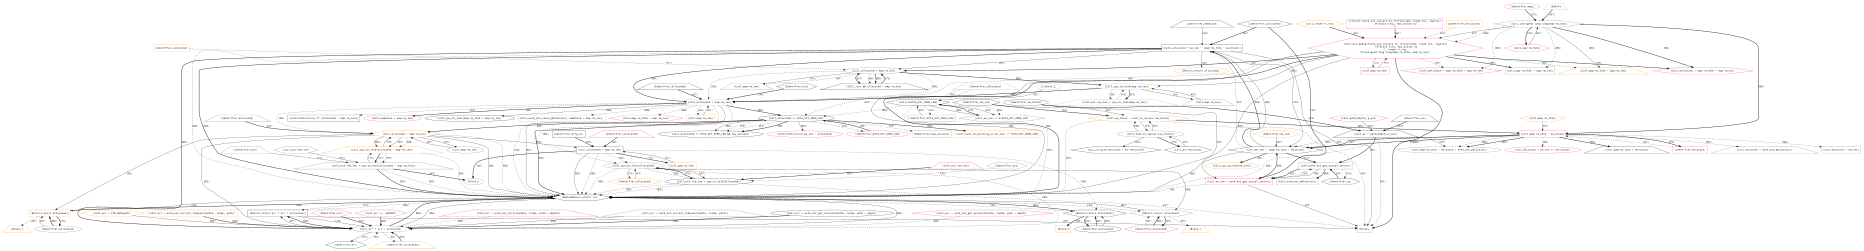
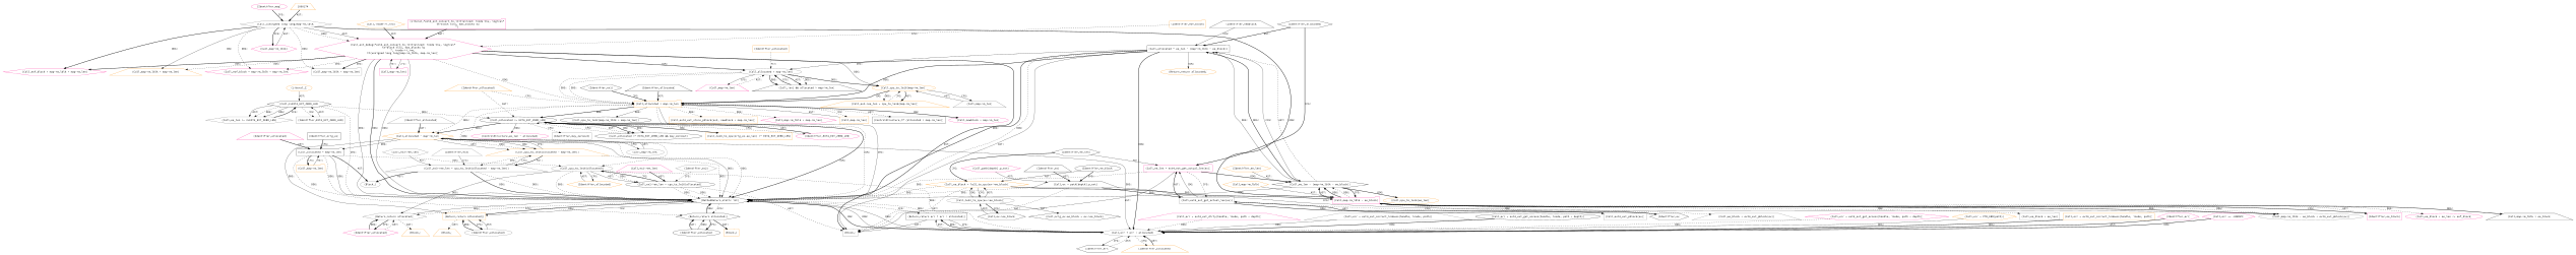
  digraph {
    fontname="Source Code Pro"
    node [color=darkorange fontname="Source Code Pro" shape=hexagon]
    edge [fontname="Source Code Pro" style=bold]
    n1 [label="(Call,allocated - map->m_len)"]
    n2 [label="(Call,cpu_to_le16(allocated - map->m_len))" shape=trapezium]
    n3 [label="(Return,return allocated;)" shape=folder]
    n4 [color=black label="(Call,allocated = map->m_len)" shape=folder]
    n5 [color=gray40 label="(Call,err ? err : allocated)" shape=ellipse]
    n6 [color=gray40 label="(Call,map->m_len)" shape=ellipse]
    n7 [color=black label="(MethodReturn,static int)"]
    n8 [color=gray40 label="(Call,ex3->ee_len = cpu_to_le16(allocated - map->m_len))" shape=trapezium]
    n9 [label="(Block,)" shape=trapezium]
    n10 [color=gray40 label="(Identifier,allocated)" shape=ellipse]
    n11 [color=gray40 label="(Call,cpu_to_le16(allocated))" shape=ellipse]
    n12 [color=gray40 label="(Block,)" shape=ellipse]
    n13 [color=black label="(Return,return allocated;)"]
    n14 [label="(Call,map->m_len)" shape=folder]
    n15 [color=black label="(Return,return err ? err : allocated;)" shape=folder]
    n16 [color=black label="(Identifier,err)"]
    n17 [label="(Identifier,allocated)" shape=trapezium]
    n18 [color=gray40 label="(Return,return allocated;)"]
    n19 [color=black label="(Call,allocated <= EXT4_EXT_ZERO_LEN)" shape=ellipse]
    n20 [label="(Call,le16_to_cpu(orig_ex.ee_len) <= EXT4_EXT_ZERO_LEN)" shape=folder]
    n21 [color=black label="(Call,allocated <= EXT4_EXT_ZERO_LEN && may_zeroout)" shape=ellipse]
    n22 [color=deeppink label="(ControlStructure,ee_len - allocated)" shape=ellipse]
    n23 [color=deeppink label="(Identifier,EXT4_EXT_ZERO_LEN)" shape=ellipse]
    n24 [color=gray40 label="(Identifier,may_zeroout)" shape=folder]
    n25 [label="(Call,allocated > map->m_len)" shape=folder]
    n26 [color=black label="(ControlStructure,if (allocated > map->m_len))" shape=folder]
    n27 [color=deeppink label="(Call,newblock + map->m_len)" shape=ellipse]
    n28 [color=black label="(Call,cpu_to_le32(map->m_lblk + map->m_len))" shape=ellipse]
    n29 [label="(Call,ext4_ext_store_pblock(ex3, newblock + map->m_len))" shape=folder]
    n30 [color=deeppink label="(Call,map->m_lblk + map->m_len)"]
    n31 [label="(Call,map->m_len)" shape=folder]
    n32 [color=black label="(Call,ex2->ee_len = cpu_to_le16(allocated))" shape=ellipse]
    n33 [label="(Identifier,allocated)"]
    n34 [color=black label="(Call,allocated = ee_len - (map->m_lblk - ee_block))" shape=folder]
    n35 [color=black label="(Call,ee_len - (map->m_lblk - ee_block))"]
    n36 [color=gray40 label="(Call,allocated > map->m_len)" shape=ellipse]
    n37 [label="(Return,return allocated;)" shape=ellipse]
    n38 [color=gray40 label="(Block,)" shape=folder]
    n39 [color=deeppink label="(Call,map->m_lblk - ee_block)" shape=folder]
    n40 [label="(Call,cpu_to_le16(ee_len))" shape=ellipse]
    n41 [label="(Call,cpu_to_le16(map->m_len))" shape=ellipse]
    n42 [color=black label="(Call,!ex1 && allocated > map->m_len)" shape=trapezium]
    n43 [color=deeppink label="(Call,map->m_len)" shape=trapezium]
    n44 [color=gray40 label="(Call,ee_block + ext4_ext_pblock(ex))" shape=trapezium]
    n45 [color=gray40 label="(Call,ee_block + ee_len)" shape=folder]
    n46 [color=gray40 label="(Call,map->m_lblk - ee_block + ext4_ext_pblock(ex))" shape=ellipse]
    n47 [color=deeppink label="(Identifier,ee_block)" shape=folder]
    n48 [color=deeppink label="(Call,ee_block + ee_len <= eof_block)" shape=ellipse]
    n49 [color=black label="(Call,map->m_lblk > ee_block)" shape=trapezium]
    n50 [color=deeppink label="(Call,ee_len = ext4_ext_get_actual_len(ex))" shape=folder]
    n51 [color=gray40 label="(Call,ext4_ext_get_actual_len(ex))" shape=folder]
    n52 [color=black label="(Identifier,ex)"]
    n53 [color=gray40 label="(Call,ext4_ext_pblock(ex))" shape=folder]
    n54 [color=black label="(Call,ex = path[depth].p_ext)" shape=trapezium]
    n55 [color=deeppink label="(Call,path[depth].p_ext)"]
    n56 [color=gray40 label="(Call,(unsigned long long)map->m_lblk)"]
    n57 [color=deeppink label="(Call,ext_debug(\"ext4_ext_convert_to_initialized: inode %lu, logical\"\n \t\t\"block %llu, max_blocks %u\n\", inode->i_ino,\n\t\t(unsigned long long)map->m_lblk, map->m_len))"]
    n58 [color=gray40 label="(Call,map->m_lblk + map->m_len)" shape=folder]
    n59 [color=deeppink label="(Call,eof_block = map->m_lblk + map->m_len)"]
    n60 [color=deeppink label="(Call,eof_block < map->m_lblk + map->m_len)"]
    n61 [label="(Call,map->m_lblk + map->m_len)" shape=trapezium]
    n62 [color=deeppink label="(Call,map->m_lblk)"]
    n63 [color=deeppink label="(Call,map->m_len)" shape=folder]
    n64 [label="(Call,ee_block = le32_to_cpu(ex->ee_block))"]
    n65 [color=gray40 label="(Call,le32_to_cpu(ex->ee_block))" shape=ellipse]
    n66 [color=black label="(Call,ex->ee_block)"]
    n67 [color=black label="(Call,orig_ex.ee_block = ex->ee_block)"]
    n68 [color=gray40 label="(Call,map->m_len)" shape=trapezium]
    n69 [label="(Call,ex2->ee_len = cpu_to_le16(map->m_len))" shape=trapezium]
    n70 [color=black label="(Call,2*EXT4_EXT_ZERO_LEN)"]
    n71 [color=gray40 label="(Identifier,EXT4_EXT_ZERO_LEN)" shape=folder]
    n72 [color=gray40 label="(Call,ee_len <= 2*EXT4_EXT_ZERO_LEN)"]
    n73 [label="(Block,)" shape=folder]
    n74 [color=black label="(Identifier,allocated)" shape=ellipse]
    n75 [color=deeppink label="(Identifier,allocated)"]
    n76 [label="(Block,)" shape=trapezium]
    n77 [label="(Identifier,allocated)" shape=folder]
    n78 [color=deeppink label="(Call,err = ext4_ext_dirty(handle, inode, path + depth))" shape=trapezium]
    n79 [label="(Literal,2)" shape=ellipse]
    n80 [color=black label="(Identifier,newblock)" shape=trapezium]
    n81 [color=black label="(Identifier,ex)" shape=trapezium]
    n82 [label="(Identifier,ee_len)"]
    n83 [color=gray40 label="(Identifier,allocated)" shape=trapezium]
    n84 [label="(Identifier,allocated)" shape=trapezium]
    n85 [color=gray40 label="(Call,err = ext4_ext_correct_indexes(handle, inode, path))" shape=trapezium]
    n86 [color=black label="(Call,err = ext4_ext_get_access(handle, inode, path + depth))" shape=ellipse]
    n87 [color=black label="(Identifier,allocated)" shape=trapezium]
    n88 [color=gray40 label="(Identifier,ex3)" shape=trapezium]
    n89 [color=black label="(Identifier,ee_len)"]
    n90 [color=black label="(Identifier,ee_block)" shape=ellipse]
    n91 [color=black label="(Identifier,allocated)"]
    n92 [label="(Call,inode->i_ino)"]
    n93 [color=deeppink label="(Call,err = ext4_ext_get_access(handle, inode, path + depth))"]
    n94 [color=gray40 label="(Call,ex3->ee_len)"]
    n95 [color=deeppink label="(Literal,\"ext4_ext_convert_to_initialized: inode %lu, logical\"\n \t\t\"block %llu, max_blocks %u\n\")" shape=folder]
    n96 [color=deeppink label="(Call,ex2->ee_len)" shape=trapezium]
    n97 [label="(Call,err = PTR_ERR(path))"]
    n98 [label="(Call,err = ext4_ext_correct_indexes(handle, inode, path))" shape=folder]
    n99 [label="(Call,map->m_lblk)"]
    n100 [color=black label="(Identifier,ex1)"]
    n101 [color=black label="(Identifier,orig_ex)" shape=folder]
    n102 [label="(Identifier,eof_block)" shape=folder]
    n103 [color=deeppink label="(Identifier,err)"]
    n104 [color=deeppink label="(Identifier,allocated)" shape=trapezium]
    n105 [color=deeppink label="(Identifier,map)" shape=ellipse]
    n106 [color=deeppink label="(Call,err == -ENOSPC)"]
    n107 [color=gray40 label="(Identifier,ex2)"]
    1000174 [shape=trapezium]
    n1 -> n2 [label="AST: " style=solid]
    n1 -> n2 [label="DDG: " style=dashed]
    n1 -> n2 [label="DDG: " style=solid]
    n1 -> n3 [label="DDG: " style=solid]
    n1 -> n4 [label="DDG: " style=solid]
    n1 -> n5 [label="DDG: " style=solid]
    n1 -> n6 [label="CFG: " style=solid]
    n1 -> n7 [label="DDG: " style=dashed]
    n1 -> n7 [label="DDG: " style=solid]
    n2 -> n1 [label="CFG: " style=solid]
    n2 -> n7 [label="DDG: " style=dashed]
    n2 -> n8 [label="AST: "]
    n2 -> n8 [label="DDG: " style=dashed]
    n3 -> n7 [label="DDG: "]
    n3 -> n9 [label="AST: " style=dashed]
    n3 -> n10 [label="CFG: "]
    n4 -> n7 [label="DDG: " style=solid]
    n4 -> n7 [label="DDG: " style=dashed]
    n4 -> n11 [label="DDG: " style=dashed]
    n4 -> n12 [label="AST: "]
    n4 -> n13 [label="DDG: " style=dashed]
    n4 -> n14 [label="CFG: "]
    n5 -> n7 [label="DDG: "]
    n5 -> n7 [label="DDG: " style=solid]
    n5 -> n7 [label="DDG: " style=solid]
    n5 -> n15 [label="AST: " style=solid]
    n5 -> n15 [label="DDG: "]
    n5 -> n16 [label="CFG: " style=solid]
    n5 -> n17 [label="CFG: " style=dashed]
    n6 -> n1 [label="AST: " style=solid]
    n7 -> n3 [label="CFG: " style=solid]
    n7 -> n13 [label="CFG: " style=dashed]
    n7 -> n15 [label="CFG: " style=dashed]
    n7 -> n18 [label="CFG: " style=dashed]
    n8 -> n2 [label="CFG: " style=solid]
    n8 -> n7 [label="DDG: " style=dashed]
    n8 -> n7 [label="DDG: "]
    n8 -> n12 [label="AST: "]
    n10 -> n3 [label="AST: " style=solid]
    n10 -> n3 [label="DDG: "]
    n11 -> n5 [label="DDG: " style=dashed]
    n11 -> n7 [label="DDG: " style=dashed]
    n11 -> n18 [label="DDG: " style=solid]
    n11 -> n32 [label="AST: " style=solid]
    n11 -> n32 [label="DDG: " style=dashed]
    n11 -> n33 [label="CFG: " style=solid]
    n13 -> n7 [label="DDG: "]
    n13 -> n73 [label="AST: "]
    n13 -> n74 [label="CFG: "]
    n14 -> n4 [label="AST: " style=solid]
    n15 -> n5 [label="CFG: " style=solid]
    n15 -> n7 [label="DDG: " style=dashed]
    n15 -> n38 [label="AST: " style=solid]
    n16 -> n5 [label="AST: " style=dashed]
    n17 -> n5 [label="AST: "]
    n18 -> n7 [label="DDG: " style=solid]
    n18 -> n75 [label="CFG: "]
    n18 -> n76 [label="AST: " style=dashed]
    n19 -> n1 [label="DDG: "]
    n19 -> n7 [label="DDG: "]
    n19 -> n20 [label="DDG: "]
    n19 -> n21 [label="AST: " style=dashed]
    n19 -> n21 [label="DDG: "]
    n19 -> n21 [label="DDG: " style=solid]
    n19 -> n22 [label="DDG: " style=solid]
    n19 -> n23 [label="CFG: " style=dashed]
    n19 -> n24 [label="CFG: " style=dashed]
    n21 -> n19 [label="CFG: " style=dashed]
    n23 -> n19 [label="AST: "]
    n25 -> n1 [label="DDG: " style=dashed]
    n25 -> n7 [label="DDG: " style=solid]
    n25 -> n7 [label="DDG: " style=dashed]
    n25 -> n11 [label="DDG: " style=dashed]
    n25 -> n19 [label="DDG: "]
    n25 -> n26 [label="AST: " style=dashed]
    n25 -> n27 [label="DDG: "]
    n25 -> n28 [label="DDG: " style=solid]
    n25 -> n29 [label="DDG: " style=dashed]
    n25 -> n30 [label="DDG: " style=dashed]
    n25 -> n31 [label="CFG: " style=dashed]
    n31 -> n25 [label="AST: " style=solid]
    n32 -> n7 [label="DDG: " style=dashed]
    n32 -> n7 [label="DDG: " style=dashed]
    n32 -> n11 [label="CFG: "]
    n32 -> n38 [label="AST: " style=dashed]
    n33 -> n11 [label="AST: " style=solid]
    n34 -> n5 [label="DDG: "]
    n34 -> n7 [label="DDG: "]
    n34 -> n7 [label="DDG: " style=dashed]
    n34 -> n25 [label="DDG: "]
    n34 -> n35 [label="CFG: " style=solid]
    n34 -> n36 [label="DDG: " style=solid]
    n34 -> n37 [label="DDG: " style=solid]
    n34 -> n38 [label="AST: " style=solid]
    n35 -> n7 [label="DDG: " style=solid]
    n35 -> n34 [label="AST: " style=dashed]
    n35 -> n34 [label="DDG: "]
    n35 -> n34 [label="DDG: " style=solid]
-   n35 -> n51 [label="CFG: "]
+   n35 -> n39 [label="CFG: "]
    n35 -> n40 [label="DDG: "]
    n36 -> n25 [label="DDG: " style=dashed]
    n36 -> n25 [label="DDG: " style=dashed]
    n36 -> n41 [label="DDG: "]
    n36 -> n42 [label="AST: "]
    n36 -> n42 [label="DDG: " style=dashed]
    n36 -> n42 [label="DDG: "]
    n36 -> n43 [label="CFG: " style=solid]
    n39 -> n35 [label="AST: "]
    n39 -> n35 [label="DDG: "]
    n39 -> n35 [label="DDG: " style=dashed]
    n39 -> n44 [label="DDG: " style=dashed]
    n39 -> n45 [label="DDG: " style=dashed]
    n39 -> n46 [label="DDG: "]
    n39 -> n46 [label="DDG: " style=dashed]
    n39 -> n47 [label="CFG: "]
    n39 -> n48 [label="DDG: " style=dashed]
    n39 -> n49 [label="DDG: "]
    n41 -> n25 [label="DDG: "]
    n41 -> n68 [label="CFG: " style=solid]
    n41 -> n69 [label="AST: "]
    n41 -> n69 [label="DDG: " style=dashed]
    n42 -> n36 [label="CFG: "]
    n43 -> n36 [label="AST: " style=dashed]
    n47 -> n39 [label="AST: " style=dashed]
    n50 -> n7 [label="DDG: " style=dashed]
    n50 -> n35 [label="DDG: "]
    n50 -> n38 [label="AST: " style=solid]
    n50 -> n51 [label="CFG: " style=dashed]
    n51 -> n50 [label="AST: "]
    n51 -> n50 [label="DDG: " style=solid]
    n51 -> n52 [label="CFG: " style=dashed]
    n51 -> n53 [label="DDG: "]
    n52 -> n51 [label="AST: "]
    n54 -> n7 [label="DDG: " style=dashed]
    n54 -> n38 [label="AST: " style=dashed]
    n54 -> n46 [label="CFG: " style=solid]
    n54 -> n51 [label="DDG: "]
    n55 -> n54 [label="AST: " style=solid]
    n56 -> n39 [label="DDG: "]
    n56 -> n57 [label="AST: " style=solid]
    n56 -> n57 [label="DDG: " style=dashed]
    n56 -> n58 [label="DDG: " style=dashed]
    n56 -> n59 [label="DDG: " style=dashed]
    n56 -> n60 [label="DDG: "]
    n56 -> n61 [label="DDG: " style=solid]
    n56 -> n62 [label="CFG: "]
    n57 -> n7 [label="DDG: " style=solid]
    n57 -> n7 [label="DDG: " style=solid]
    n57 -> n7 [label="DDG: "]
    n57 -> n25 [label="DDG: " style=dashed]
    n57 -> n36 [label="DDG: "]
    n57 -> n38 [label="AST: "]
    n57 -> n41 [label="DDG: " style=solid]
    n57 -> n58 [label="DDG: "]
    n57 -> n59 [label="DDG: " style=dashed]
    n57 -> n60 [label="DDG: "]
    n57 -> n61 [label="DDG: " style=dashed]
    n57 -> n63 [label="CFG: " style=solid]
    n62 -> n56 [label="AST: " style=solid]
    n63 -> n57 [label="AST: " style=solid]
    n64 -> n7 [label="DDG: " style=dashed]
    n64 -> n38 [label="AST: " style=dashed]
    n64 -> n39 [label="DDG: "]
    n64 -> n65 [label="CFG: " style=solid]
    n65 -> n64 [label="AST: " style=solid]
    n65 -> n64 [label="DDG: " style=solid]
    n65 -> n66 [label="CFG: "]
    n65 -> n67 [label="AST: " style=solid]
    n66 -> n65 [label="AST: " style=solid]
    n68 -> n41 [label="AST: " style=solid]
    n69 -> n41 [label="CFG: " style=dashed]
    n70 -> n7 [label="DDG: " style=dashed]
    n70 -> n19 [label="DDG: " style=dashed]
    n70 -> n71 [label="CFG: " style=dashed]
    n70 -> n72 [label="AST: " style=solid]
    n70 -> n72 [label="DDG: " style=dashed]
    n70 -> n72 [label="DDG: " style=solid]
    n71 -> n70 [label="AST: " style=solid]
    n72 -> n70 [label="CFG: "]
    n74 -> n13 [label="AST: "]
    n74 -> n13 [label="DDG: " style=solid]
    n75 -> n18 [label="AST: " style=dashed]
    n75 -> n18 [label="DDG: "]
    n77 -> n36 [label="AST: " style=dashed]
    n78 -> n5 [label="DDG: " style=dashed]
    n79 -> n70 [label="AST: " style=solid]
    n80 -> n34 [label="CFG: " style=solid]
    n81 -> n54 [label="AST: "]
    n82 -> n35 [label="AST: " style=solid]
    n83 -> n1 [label="AST: "]
    n84 -> n19 [label="AST: " style=dashed]
    n84 -> n25 [label="CFG: " style=dashed]
    n85 -> n5 [label="DDG: " style=solid]
    n86 -> n5 [label="DDG: "]
    n87 -> n25 [label="AST: "]
    n88 -> n8 [label="CFG: " style=solid]
    n89 -> n50 [label="AST: " style=solid]
    n89 -> n64 [label="CFG: "]
    n90 -> n54 [label="CFG: "]
    n90 -> n64 [label="AST: " style=solid]
    n91 -> n34 [label="AST: "]
    n91 -> n50 [label="CFG: "]
    n92 -> n57 [label="AST: "]
    n93 -> n5 [label="DDG: " style=dashed]
    n94 -> n8 [label="AST: " style=solid]
    n95 -> n57 [label="AST: "]
    n96 -> n32 [label="AST: "]
    n97 -> n5 [label="DDG: " style=solid]
    n98 -> n5 [label="DDG: "]
    n99 -> n39 [label="AST: " style=solid]
    n100 -> n25 [label="CFG: "]
    n101 -> n4 [label="CFG: "]
    n102 -> n57 [label="CFG: " style=dashed]
    n103 -> n5 [label="AST: "]
    n104 -> n4 [label="AST: "]
    n105 -> n56 [label="CFG: "]
    n106 -> n5 [label="DDG: "]
    n107 -> n32 [label="CFG: " style=dashed]
    1000174 -> n56 [label="AST: "]
  }
